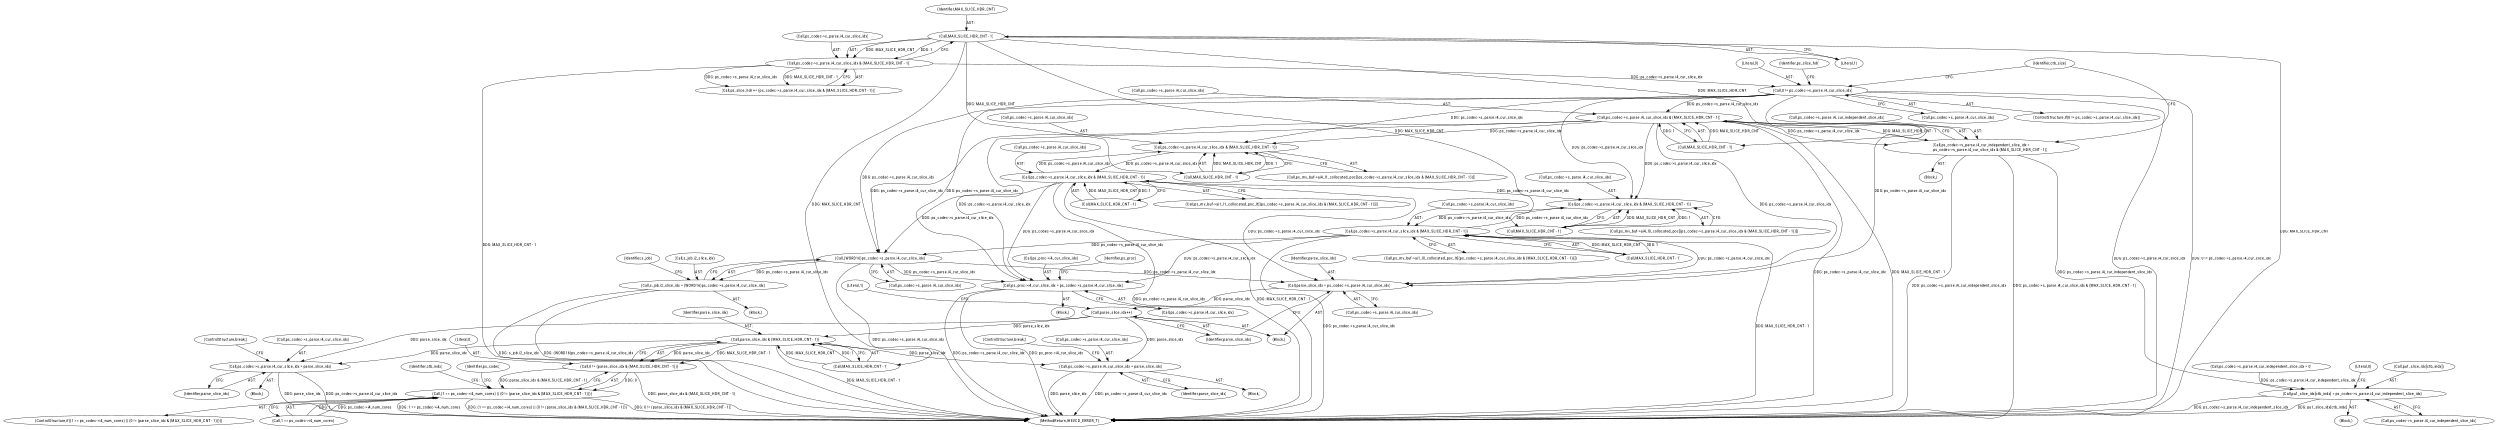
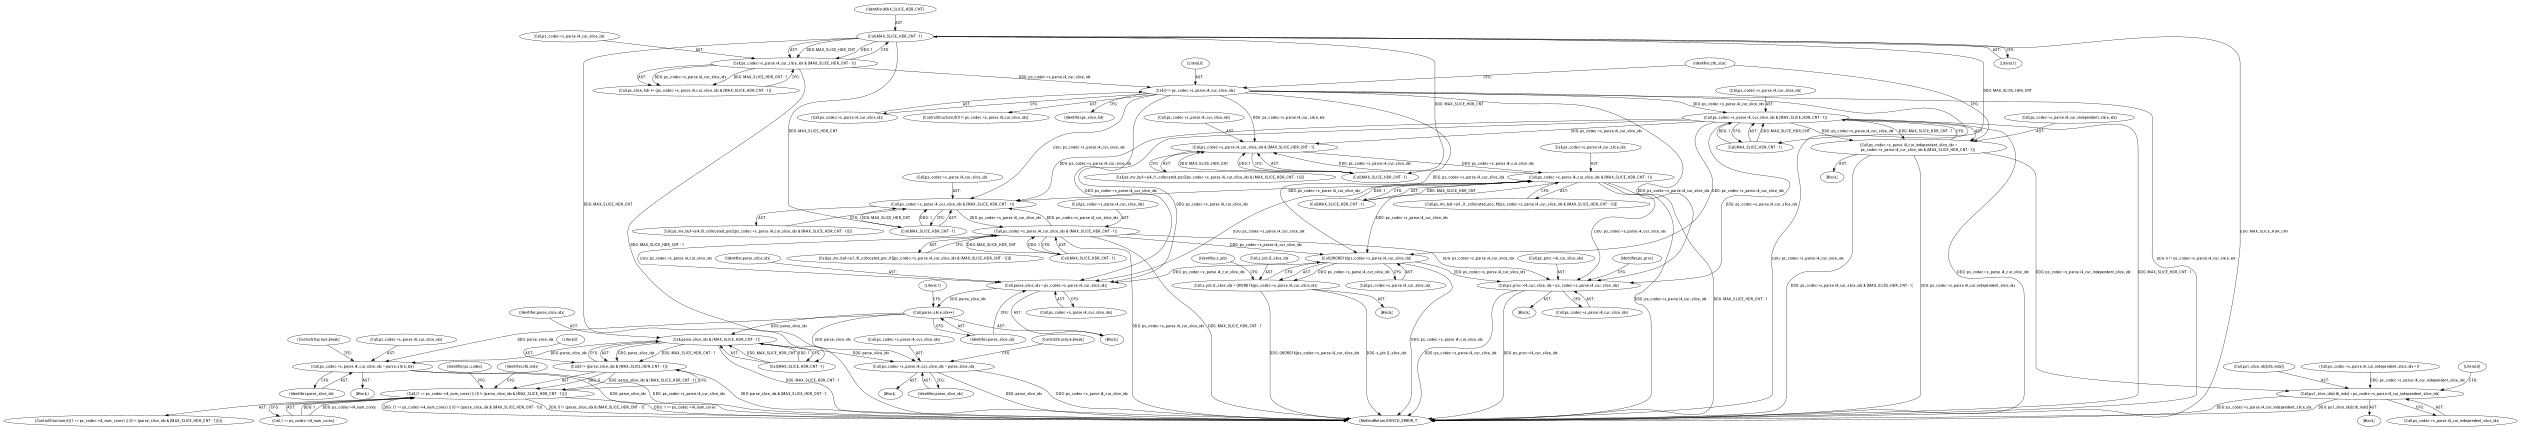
  digraph {
    fontname="Roboto Condensed"
    node [fontname="Roboto Condensed"]
    edge [fontname="Roboto Condensed"]
    n1 [label="(Call,0 != ps_codec->s_parse.i4_cur_slice_idx)"]
    n2 [label="(Call,ps_codec->s_parse.i4_cur_slice_idx & (MAX_SLICE_HDR_CNT - 1))"]
    n3 [label="(Call,ps_codec->s_parse.i4_cur_slice_idx & (MAX_SLICE_HDR_CNT - 1))"]
    n4 [label="(Call,ps_codec->s_parse.i4_cur_slice_idx & (MAX_SLICE_HDR_CNT - 1))"]
    n5 [label="(Call,(WORD16)ps_codec->s_parse.i4_cur_slice_idx)"]
    n6 [label="(Call,ps_proc->i4_cur_slice_idx = ps_codec->s_parse.i4_cur_slice_idx)"]
    n7 [label="(Call,parse_slice_idx = ps_codec->s_parse.i4_cur_slice_idx)"]
    n8 [label="(MethodReturn,IHEVCD_ERROR_T)"]
    n9 [label="(Call,ps_codec->s_parse.i4_cur_slice_idx)"]
    n10 [label="(ControlStructure,if(0 != ps_codec->s_parse.i4_cur_slice_idx))"]
    n11 [label="(Call,MAX_SLICE_HDR_CNT - 1)"]
    n12 [label="(Call,ps_codec->s_parse.i4_cur_independent_slice_idx =\n                    ps_codec->s_parse.i4_cur_slice_idx & (MAX_SLICE_HDR_CNT - 1))"]
    n13 [label="(Call,MAX_SLICE_HDR_CNT - 1)"]
    n14 [label="(Call,ps_codec->s_parse.i4_cur_slice_idx & (MAX_SLICE_HDR_CNT - 1))"]
    n15 [label="(Call,ps_mv_buf->ai4_l1_collocated_poc[(ps_codec->s_parse.i4_cur_slice_idx & (MAX_SLICE_HDR_CNT - 1))])"]
    n16 [label="(Call,MAX_SLICE_HDR_CNT - 1)"]
    n17 [label="(Call,ps_codec->s_parse.i4_cur_slice_idx & (MAX_SLICE_HDR_CNT - 1))"]
    n18 [label="(Call,ps_mv_buf->ai4_l0_collocated_poc[(ps_codec->s_parse.i4_cur_slice_idx & (MAX_SLICE_HDR_CNT - 1))])"]
    n19 [label="(Call,s_job.i2_slice_idx = (WORD16)ps_codec->s_parse.i4_cur_slice_idx)"]
    n20 [label="(Call,ps_codec->s_parse.i4_cur_slice_idx)"]
    n21 [label="(Call,ps_codec->s_parse.i4_cur_slice_idx)"]
    n22 [label="(Block,)"]
    n23 [label="(Call,parse_slice_idx++)"]
    n24 [label="(Call,ps_codec->s_parse.i4_cur_slice_idx)"]
    n25 [label="(Block,)"]
    n26 [label="(Call,ps_codec->s_parse.i4_cur_slice_idx & (MAX_SLICE_HDR_CNT - 1))"]
    n27 [label="(Call,MAX_SLICE_HDR_CNT - 1)"]
    n28 [label="(Call,ps_slice_hdr += (ps_codec->s_parse.i4_cur_slice_idx & (MAX_SLICE_HDR_CNT - 1)))"]
    n29 [label="(Call,MAX_SLICE_HDR_CNT - 1)"]
    n30 [label="(Literal,1)"]
    n31 [label="(Call,parse_slice_idx & (MAX_SLICE_HDR_CNT - 1))"]
    n32 [label="(Call,pu1_slice_idx[ctb_indx] = ps_codec->s_parse.i4_cur_independent_slice_idx)"]
    n33 [label="(Block,)"]
    n34 [label="(Call,ps_codec->s_parse.i4_cur_independent_slice_idx)"]
    n35 [label="(Block,)"]
    n36 [label="(Call,ps_mv_buf->ai1_l1_collocated_poc_lt[(ps_codec->s_parse.i4_cur_slice_idx & (MAX_SLICE_HDR_CNT - 1))])"]
    n37 [label="(Call,MAX_SLICE_HDR_CNT - 1)"]
    n38 [label="(Call,MAX_SLICE_HDR_CNT - 1)"]
    n39 [label="(Call,ps_mv_buf->ai1_l0_collocated_poc_lt[(ps_codec->s_parse.i4_cur_slice_idx & (MAX_SLICE_HDR_CNT - 1))])"]
    n40 [label="(Block,)"]
    n41 [label="(Call,ps_codec->s_parse.i4_cur_slice_idx = parse_slice_idx)"]
    n42 [label="(Call,ps_codec->s_parse.i4_cur_slice_idx = parse_slice_idx)"]
    n43 [label="(Identifier,parse_slice_idx)"]
    n44 [label="(Call,0 != (parse_slice_idx & (MAX_SLICE_HDR_CNT - 1)))"]
    n45 [label="(Block,)"]
    n46 [label="(Identifier,parse_slice_idx)"]
    n47 [label="(Identifier,parse_slice_idx)"]
    n48 [label="(Block,)"]
    n49 [label="(Call,(1 == ps_codec->i4_num_cores) || (0 != (parse_slice_idx & (MAX_SLICE_HDR_CNT - 1))))"]
    n50 [label="(ControlStructure,if((1 == ps_codec->i4_num_cores) || (0 != (parse_slice_idx & (MAX_SLICE_HDR_CNT - 1)))))"]
    n51 [label="(Call,1 == ps_codec->i4_num_cores)"]
    n52 [label="(Identifier,MAX_SLICE_HDR_CNT)"]
    n53 [label="(Call,ps_codec->s_parse.i4_cur_independent_slice_idx)"]
    n54 [label="(Call,ps_codec->s_parse.i4_cur_slice_idx)"]
    n55 [label="(Identifier,ps_slice_hdr)"]
    n56 [label="(ControlStructure,break;)"]
    n57 [label="(Call,ps_codec->s_parse.i4_cur_slice_idx)"]
    n58 [label="(Identifier,parse_slice_idx)"]
    n59 [label="(Identifier,ps_proc)"]
    n60 [label="(Literal,0)"]
    n61 [label="(Call,ps_codec->s_parse.i4_cur_independent_slice_idx = 0)"]
    n62 [label="(Literal,1)"]
    n63 [label="(Literal,0)"]
    n64 [label="(Call,s_job.i2_slice_idx)"]
    n65 [label="(Identifier,ctb_indx)"]
    n66 [label="(Identifier,s_job)"]
    n67 [label="(Identifier,ctb_size)"]
    n68 [label="(Call,ps_codec->s_parse.i4_cur_slice_idx)"]
    n69 [label="(ControlStructure,break;)"]
    n70 [label="(Call,ps_codec->s_parse.i4_cur_slice_idx)"]
    n71 [label="(Call,pu1_slice_idx[ctb_indx])"]
    n72 [label="(Identifier,ps_codec)"]
    n73 [label="(Call,ps_codec->s_parse.i4_cur_slice_idx)"]
    n74 [label="(Call,ps_proc->i4_cur_slice_idx)"]
    n75 [label="(Literal,0)"]
    n76 [label="(Call,ps_codec->s_parse.i4_cur_slice_idx)"]
    n77 [label="(Call,ps_codec->s_parse.i4_cur_slice_idx)"]
    n78 [label="(Call,ps_codec->s_parse.i4_cur_slice_idx)"]
    n79 [label="(Identifier,parse_slice_idx)"]
    n1 -> n2 [label="DDG: ps_codec->s_parse.i4_cur_slice_idx"]
    n1 -> n3 [label="DDG: ps_codec->s_parse.i4_cur_slice_idx"]
    n1 -> n4 [label="DDG: ps_codec->s_parse.i4_cur_slice_idx"]
    n1 -> n5 [label="DDG: ps_codec->s_parse.i4_cur_slice_idx"]
    n1 -> n6 [label="DDG: ps_codec->s_parse.i4_cur_slice_idx"]
    n1 -> n7 [label="DDG: ps_codec->s_parse.i4_cur_slice_idx"]
    n1 -> n8 [label="DDG: ps_codec->s_parse.i4_cur_slice_idx"]
    n1 -> n8 [label="DDG: 0 != ps_codec->s_parse.i4_cur_slice_idx"]
    n1 -> n9 [label="CFG: "]
    n1 -> n10 [label="AST: "]
    n2 -> n3 [label="DDG: ps_codec->s_parse.i4_cur_slice_idx"]
    n2 -> n4 [label="DDG: ps_codec->s_parse.i4_cur_slice_idx"]
    n2 -> n5 [label="DDG: ps_codec->s_parse.i4_cur_slice_idx"]
    n2 -> n6 [label="DDG: ps_codec->s_parse.i4_cur_slice_idx"]
    n2 -> n7 [label="DDG: ps_codec->s_parse.i4_cur_slice_idx"]
    n2 -> n8 [label="DDG: ps_codec->s_parse.i4_cur_slice_idx"]
    n2 -> n8 [label="DDG: MAX_SLICE_HDR_CNT - 1"]
    n2 -> n11 [label="CFG: "]
    n2 -> n12 [label="AST: "]
    n2 -> n12 [label="DDG: ps_codec->s_parse.i4_cur_slice_idx"]
    n2 -> n12 [label="DDG: MAX_SLICE_HDR_CNT - 1"]
    n3 -> n13 [label="CFG: "]
    n3 -> n14 [label="DDG: ps_codec->s_parse.i4_cur_slice_idx"]
    n3 -> n15 [label="AST: "]
    n4 -> n16 [label="CFG: "]
    n4 -> n17 [label="DDG: ps_codec->s_parse.i4_cur_slice_idx"]
    n4 -> n18 [label="AST: "]
    n5 -> n6 [label="DDG: ps_codec->s_parse.i4_cur_slice_idx"]
    n5 -> n7 [label="DDG: ps_codec->s_parse.i4_cur_slice_idx"]
    n5 -> n8 [label="DDG: ps_codec->s_parse.i4_cur_slice_idx"]
    n5 -> n19 [label="AST: "]
    n5 -> n19 [label="DDG: ps_codec->s_parse.i4_cur_slice_idx"]
    n5 -> n20 [label="CFG: "]
    n6 -> n8 [label="DDG: ps_codec->s_parse.i4_cur_slice_idx"]
    n6 -> n8 [label="DDG: ps_proc->i4_cur_slice_idx"]
    n6 -> n21 [label="CFG: "]
    n6 -> n22 [label="AST: "]
    n7 -> n23 [label="DDG: parse_slice_idx"]
    n7 -> n24 [label="CFG: "]
    n7 -> n25 [label="AST: "]
    n9 -> n1 [label="AST: "]
    n11 -> n2 [label="AST: "]
    n11 -> n2 [label="DDG: MAX_SLICE_HDR_CNT"]
    n11 -> n2 [label="DDG: 1"]
    n12 -> n2 [label="CFG: "]
    n12 -> n8 [label="DDG: ps_codec->s_parse.i4_cur_slice_idx & (MAX_SLICE_HDR_CNT - 1)"]
    n12 -> n8 [label="DDG: ps_codec->s_parse.i4_cur_independent_slice_idx"]
    n12 -> n32 [label="DDG: ps_codec->s_parse.i4_cur_independent_slice_idx"]
    n12 -> n33 [label="AST: "]
    n13 -> n3 [label="AST: "]
    n13 -> n3 [label="DDG: MAX_SLICE_HDR_CNT"]
    n13 -> n3 [label="DDG: 1"]
    n14 -> n3 [label="DDG: ps_codec->s_parse.i4_cur_slice_idx"]
    n14 -> n4 [label="DDG: ps_codec->s_parse.i4_cur_slice_idx"]
    n14 -> n5 [label="DDG: ps_codec->s_parse.i4_cur_slice_idx"]
    n14 -> n6 [label="DDG: ps_codec->s_parse.i4_cur_slice_idx"]
    n14 -> n7 [label="DDG: ps_codec->s_parse.i4_cur_slice_idx"]
    n14 -> n8 [label="DDG: ps_codec->s_parse.i4_cur_slice_idx"]
    n14 -> n8 [label="DDG: MAX_SLICE_HDR_CNT - 1"]
    n14 -> n36 [label="AST: "]
    n14 -> n37 [label="CFG: "]
    n15 -> n3 [label="CFG: "]
    n16 -> n4 [label="AST: "]
    n16 -> n4 [label="DDG: MAX_SLICE_HDR_CNT"]
    n16 -> n4 [label="DDG: 1"]
    n17 -> n4 [label="DDG: ps_codec->s_parse.i4_cur_slice_idx"]
    n17 -> n5 [label="DDG: ps_codec->s_parse.i4_cur_slice_idx"]
    n17 -> n6 [label="DDG: ps_codec->s_parse.i4_cur_slice_idx"]
    n17 -> n7 [label="DDG: ps_codec->s_parse.i4_cur_slice_idx"]
    n17 -> n8 [label="DDG: ps_codec->s_parse.i4_cur_slice_idx"]
    n17 -> n8 [label="DDG: MAX_SLICE_HDR_CNT - 1"]
    n17 -> n38 [label="CFG: "]
    n17 -> n39 [label="AST: "]
    n18 -> n4 [label="CFG: "]
    n19 -> n5 [label="CFG: "]
    n19 -> n8 [label="DDG: (WORD16)ps_codec->s_parse.i4_cur_slice_idx"]
    n19 -> n8 [label="DDG: s_job.i2_slice_idx"]
    n19 -> n40 [label="AST: "]
    n20 -> n5 [label="AST: "]
    n21 -> n6 [label="AST: "]
    n23 -> n25 [label="AST: "]
    n23 -> n31 [label="DDG: parse_slice_idx"]
    n23 -> n41 [label="DDG: parse_slice_idx"]
    n23 -> n42 [label="DDG: parse_slice_idx"]
    n23 -> n43 [label="CFG: "]
    n24 -> n7 [label="AST: "]
    n26 -> n1 [label="DDG: ps_codec->s_parse.i4_cur_slice_idx"]
    n26 -> n8 [label="DDG: MAX_SLICE_HDR_CNT - 1"]
    n26 -> n27 [label="CFG: "]
    n26 -> n28 [label="AST: "]
    n26 -> n28 [label="DDG: ps_codec->s_parse.i4_cur_slice_idx"]
    n26 -> n28 [label="DDG: MAX_SLICE_HDR_CNT - 1"]
    n27 -> n8 [label="DDG: MAX_SLICE_HDR_CNT"]
    n27 -> n11 [label="DDG: MAX_SLICE_HDR_CNT"]
    n27 -> n13 [label="DDG: MAX_SLICE_HDR_CNT"]
    n27 -> n16 [label="DDG: MAX_SLICE_HDR_CNT"]
    n27 -> n26 [label="AST: "]
    n27 -> n26 [label="DDG: MAX_SLICE_HDR_CNT"]
    n27 -> n26 [label="DDG: 1"]
    n27 -> n29 [label="DDG: MAX_SLICE_HDR_CNT"]
    n27 -> n30 [label="CFG: "]
    n28 -> n26 [label="CFG: "]
    n29 -> n31 [label="AST: "]
    n29 -> n31 [label="DDG: MAX_SLICE_HDR_CNT"]
    n29 -> n31 [label="DDG: 1"]
    n30 -> n27 [label="AST: "]
    n31 -> n8 [label="DDG: MAX_SLICE_HDR_CNT - 1"]
    n31 -> n29 [label="CFG: "]
    n31 -> n41 [label="DDG: parse_slice_idx"]
    n31 -> n42 [label="DDG: parse_slice_idx"]
    n31 -> n44 [label="AST: "]
    n31 -> n44 [label="DDG: parse_slice_idx"]
    n31 -> n44 [label="DDG: MAX_SLICE_HDR_CNT - 1"]
    n32 -> n8 [label="DDG: ps_codec->s_parse.i4_cur_independent_slice_idx"]
    n32 -> n8 [label="DDG: pu1_slice_idx[ctb_indx]"]
    n32 -> n34 [label="CFG: "]
    n32 -> n35 [label="AST: "]
    n34 -> n32 [label="AST: "]
    n36 -> n14 [label="CFG: "]
    n37 -> n14 [label="AST: "]
    n37 -> n14 [label="DDG: MAX_SLICE_HDR_CNT"]
    n37 -> n14 [label="DDG: 1"]
    n38 -> n17 [label="AST: "]
    n38 -> n17 [label="DDG: MAX_SLICE_HDR_CNT"]
    n38 -> n17 [label="DDG: 1"]
    n39 -> n17 [label="CFG: "]
    n41 -> n8 [label="DDG: parse_slice_idx"]
    n41 -> n8 [label="DDG: ps_codec->s_parse.i4_cur_slice_idx"]
    n41 -> n45 [label="AST: "]
    n41 -> n46 [label="CFG: "]
    n42 -> n8 [label="DDG: parse_slice_idx"]
    n42 -> n8 [label="DDG: ps_codec->s_parse.i4_cur_slice_idx"]
    n42 -> n47 [label="CFG: "]
    n42 -> n48 [label="AST: "]
    n43 -> n7 [label="CFG: "]
    n43 -> n23 [label="AST: "]
    n44 -> n8 [label="DDG: parse_slice_idx & (MAX_SLICE_HDR_CNT - 1)"]
    n44 -> n31 [label="CFG: "]
    n44 -> n49 [label="AST: "]
    n44 -> n49 [label="DDG: 0"]
    n44 -> n49 [label="DDG: parse_slice_idx & (MAX_SLICE_HDR_CNT - 1)"]
    n46 -> n41 [label="AST: "]
    n47 -> n42 [label="AST: "]
    n49 -> n8 [label="DDG: 1 == ps_codec->i4_num_cores"]
    n49 -> n8 [label="DDG: (1 == ps_codec->i4_num_cores) || (0 != (parse_slice_idx & (MAX_SLICE_HDR_CNT - 1)))"]
    n49 -> n8 [label="DDG: 0 != (parse_slice_idx & (MAX_SLICE_HDR_CNT - 1))"]
    n49 -> n44 [label="CFG: "]
    n49 -> n50 [label="AST: "]
    n49 -> n51 [label="CFG: "]
    n51 -> n49 [label="AST: "]
    n51 -> n49 [label="DDG: 1"]
    n51 -> n49 [label="DDG: ps_codec->i4_num_cores"]
    n52 -> n27 [label="AST: "]
    n53 -> n12 [label="AST: "]
    n54 -> n4 [label="AST: "]
-   n55 -> n1 [label="CFG: "]
+   n1 -> n55 [label="CFG: "]
    n56 -> n41 [label="CFG: "]
    n57 -> n3 [label="AST: "]
    n58 -> n7 [label="AST: "]
    n59 -> n6 [label="CFG: "]
    n60 -> n1 [label="AST: "]
    n61 -> n32 [label="DDG: ps_codec->s_parse.i4_cur_independent_slice_idx"]
    n62 -> n23 [label="CFG: "]
    n63 -> n32 [label="CFG: "]
    n64 -> n19 [label="AST: "]
    n65 -> n49 [label="CFG: "]
    n66 -> n19 [label="CFG: "]
    n67 -> n1 [label="CFG: "]
    n67 -> n12 [label="CFG: "]
    n68 -> n17 [label="AST: "]
    n69 -> n42 [label="CFG: "]
    n70 -> n26 [label="AST: "]
    n71 -> n32 [label="AST: "]
    n72 -> n49 [label="CFG: "]
    n73 -> n14 [label="AST: "]
    n74 -> n6 [label="AST: "]
    n75 -> n44 [label="AST: "]
    n76 -> n2 [label="AST: "]
    n77 -> n41 [label="AST: "]
    n78 -> n42 [label="AST: "]
    n79 -> n31 [label="AST: "]
  }
